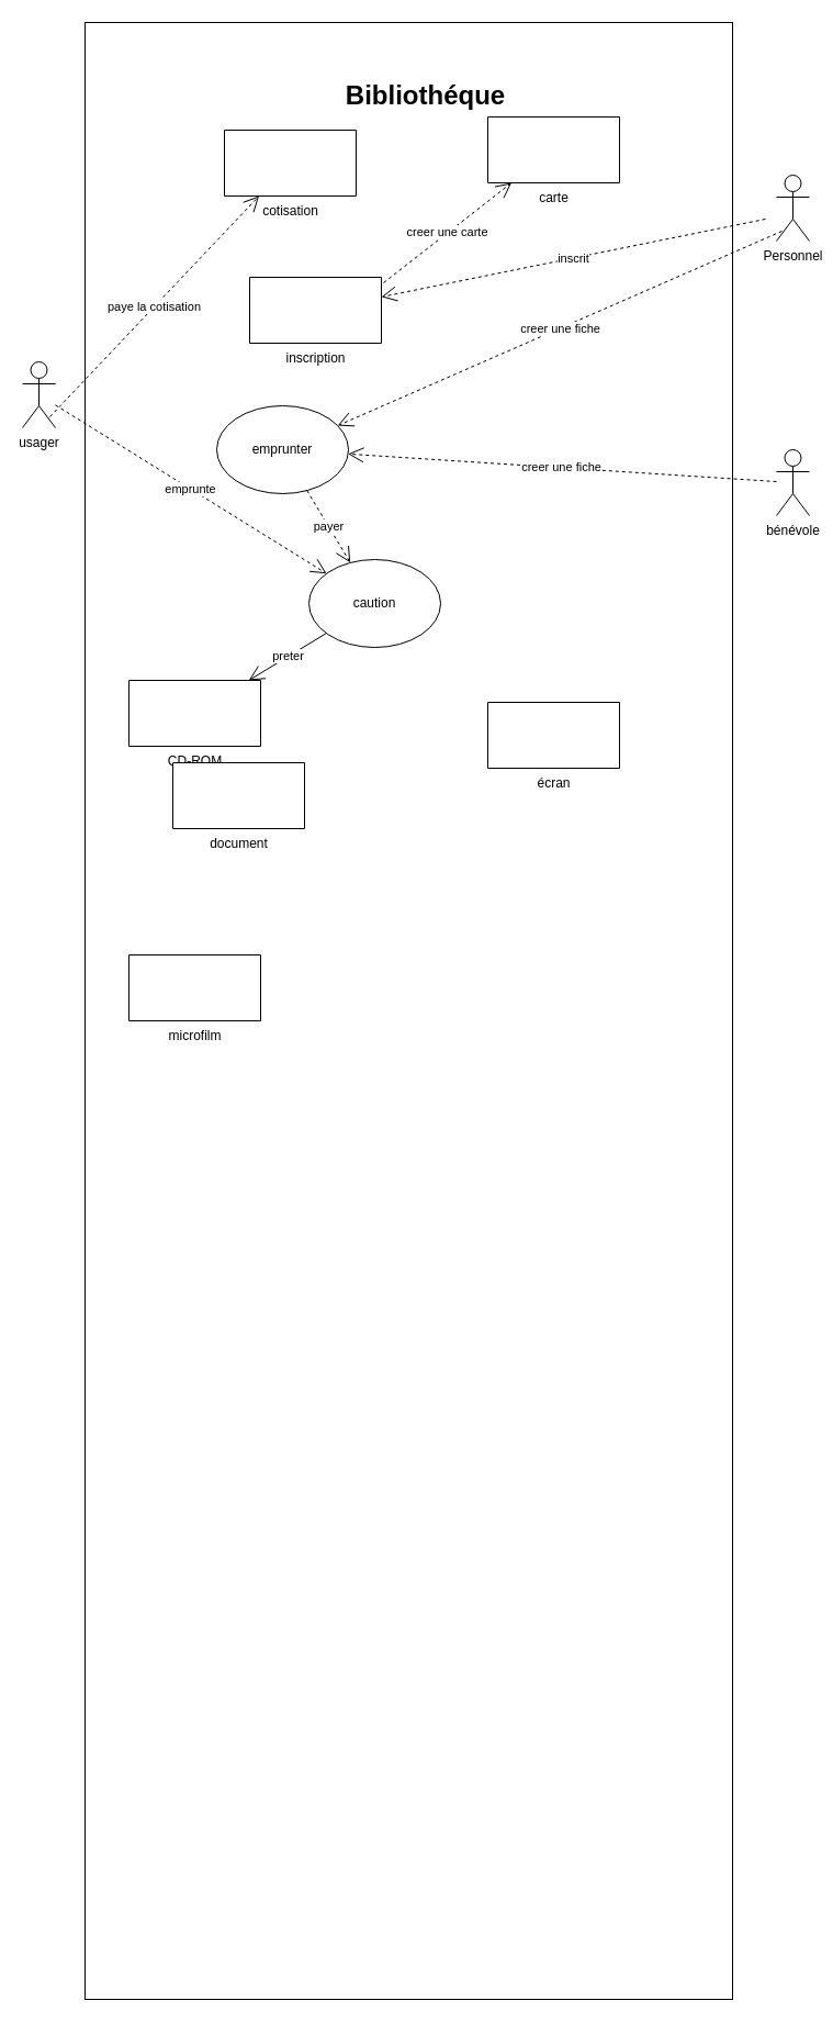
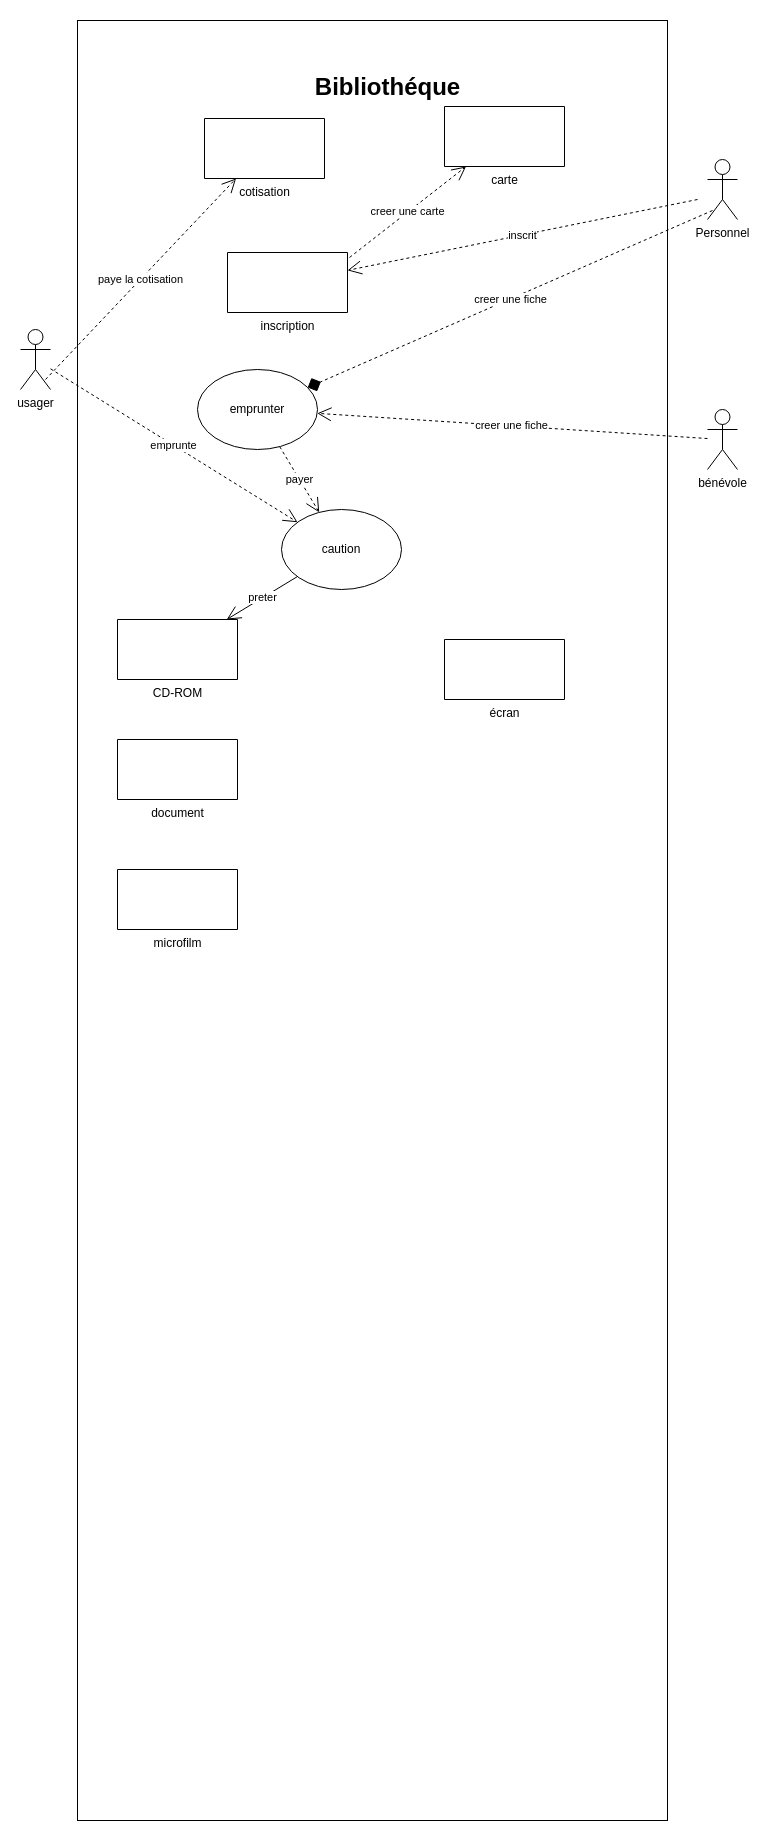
  <mxCell id="0" />
  <mxCell id="1" parent="0" />
  <mxCell id="2" value="" style="rounded=0;whiteSpace=wrap;html=1;direction=south;" parent="1" vertex="1"><mxGeometry x="77" y="20" width="590" height="1800" as="geometry" /></mxCell>
  <mxCell id="3" value="&lt;font style=&quot;font-size: 24px&quot;&gt;&lt;b&gt;Bibliothéque&lt;/b&gt;&lt;/font&gt;" style="text;html=1;align=center;verticalAlign=middle;resizable=0;points=[];autosize=1;strokeColor=none;fillColor=none;" parent="1" vertex="1"><mxGeometry x="307" y="77" width="160" height="20" as="geometry" /></mxCell>
  <mxCell id="4" value="usager" style="shape=umlActor;verticalLabelPosition=bottom;verticalAlign=top;html=1;outlineConnect=0;" parent="1" vertex="1"><mxGeometry x="20" y="329" width="30" height="60" as="geometry" /></mxCell>
  <mxCell id="5" value="Personnel" style="shape=umlActor;verticalLabelPosition=bottom;verticalAlign=top;html=1;" vertex="1" parent="1"><mxGeometry x="707" y="159" width="30" height="60" as="geometry" /></mxCell>
  <mxCell id="6" value="bénévole" style="shape=umlActor;verticalLabelPosition=bottom;verticalAlign=top;html=1;" vertex="1" parent="1"><mxGeometry x="707" y="409" width="30" height="60" as="geometry" /></mxCell>
  <mxCell id="7" value="inscription" style="verticalLabelPosition=bottom;verticalAlign=top;html=1;shape=mxgraph.basic.rect;fillColor2=none;strokeWidth=1;size=20;indent=5;shadow=0;" vertex="1" parent="1"><mxGeometry x="227" y="252" width="120" height="60" as="geometry" /></mxCell>
  <mxCell id="8" value="carte" style="verticalLabelPosition=bottom;verticalAlign=top;html=1;shape=mxgraph.basic.rect;fillColor2=none;strokeWidth=1;size=20;indent=5;shadow=0;" vertex="1" parent="1"><mxGeometry x="444" y="106" width="120" height="60" as="geometry" /></mxCell>
  <mxCell id="9" value="cotisation" style="verticalLabelPosition=bottom;verticalAlign=top;html=1;shape=mxgraph.basic.rect;fillColor2=none;strokeWidth=1;size=20;indent=5;shadow=0;" vertex="1" parent="1"><mxGeometry x="204" y="118" width="120" height="60" as="geometry" /></mxCell>
  <mxCell id="10" value="CD-ROM" style="verticalLabelPosition=bottom;verticalAlign=top;html=1;shape=mxgraph.basic.rect;fillColor2=none;strokeWidth=1;size=20;indent=5;shadow=0;" vertex="1" parent="1"><mxGeometry x="117" y="619" width="120" height="60" as="geometry" /></mxCell>
- <mxCell id="11" value="document" style="verticalLabelPosition=bottom;verticalAlign=top;html=1;shape=mxgraph.basic.rect;fillColor2=none;strokeWidth=1;size=20;indent=5;shadow=0;" vertex="1" parent="1"><mxGeometry x="157" y="694" width="120" height="60" as="geometry" /></mxCell>
+ <mxCell id="11" value="document" style="verticalLabelPosition=bottom;verticalAlign=top;html=1;shape=mxgraph.basic.rect;fillColor2=none;strokeWidth=1;size=20;indent=5;shadow=0;" vertex="1" parent="1"><mxGeometry x="117" y="739" width="120" height="60" as="geometry" /></mxCell>
  <mxCell id="12" value="microfilm" style="verticalLabelPosition=bottom;verticalAlign=top;html=1;shape=mxgraph.basic.rect;fillColor2=none;strokeWidth=1;size=20;indent=5;shadow=0;" vertex="1" parent="1"><mxGeometry x="117" y="869" width="120" height="60" as="geometry" /></mxCell>
  <mxCell id="13" value="écran" style="verticalLabelPosition=bottom;verticalAlign=top;html=1;shape=mxgraph.basic.rect;fillColor2=none;strokeWidth=1;size=20;indent=5;shadow=0;" vertex="1" parent="1"><mxGeometry x="444" y="639" width="120" height="60" as="geometry" /></mxCell>
  <mxCell id="14" value="inscrit" style="endArrow=open;endSize=12;dashed=1;html=1;rounded=0;" edge="1" parent="1" target="7"><mxGeometry width="160" relative="1" as="geometry"><mxPoint x="697" y="199" as="sourcePoint" /><mxPoint x="477" y="225" as="targetPoint" /></mxGeometry></mxCell>
  <mxCell id="15" value="creer une carte" style="endArrow=open;endSize=12;dashed=1;html=1;rounded=0;exitX=1.017;exitY=0.083;exitDx=0;exitDy=0;exitPerimeter=0;" edge="1" parent="1" source="7" target="8"><mxGeometry width="160" relative="1" as="geometry"><mxPoint x="317" y="204" as="sourcePoint" /><mxPoint x="477" y="204" as="targetPoint" /></mxGeometry></mxCell>
  <mxCell id="16" value="paye la cotisation" style="endArrow=open;endSize=12;dashed=1;html=1;rounded=0;" edge="1" parent="1" target="9"><mxGeometry width="160" relative="1" as="geometry"><mxPoint x="45" y="379" as="sourcePoint" /><mxPoint x="205" y="379" as="targetPoint" /></mxGeometry></mxCell>
  <mxCell id="17" value="emprunte" style="endArrow=open;endSize=12;dashed=1;html=1;rounded=0;" edge="1" parent="1" source="4" target="18"><mxGeometry width="160" relative="1" as="geometry"><mxPoint x="317" y="379" as="sourcePoint" /><mxPoint x="477" y="379" as="targetPoint" /></mxGeometry></mxCell>
  <mxCell id="18" value="caution" style="ellipse;whiteSpace=wrap;html=1;shadow=0;" vertex="1" parent="1"><mxGeometry x="281" y="509" width="120" height="80" as="geometry" /></mxCell>
  <mxCell id="19" value="preter" style="endArrow=open;endSize=12;dashed=0;html=1;rounded=0;" edge="1" parent="1" source="18" target="10"><mxGeometry width="160" relative="1" as="geometry"><mxPoint x="317" y="479" as="sourcePoint" /><mxPoint x="477" y="479" as="targetPoint" /></mxGeometry></mxCell>
  <mxCell id="20" value="emprunter" style="ellipse;whiteSpace=wrap;html=1;shadow=0;" vertex="1" parent="1"><mxGeometry x="197" y="369" width="120" height="80" as="geometry" /></mxCell>
  <mxCell id="21" value="payer" style="endArrow=open;endSize=12;dashed=1;html=1;rounded=0;" edge="1" parent="1" source="20" target="18"><mxGeometry width="160" relative="1" as="geometry"><mxPoint x="317" y="479" as="sourcePoint" /><mxPoint x="477" y="479" as="targetPoint" /></mxGeometry></mxCell>
- <mxCell id="22" value="creer une fiche" style="endArrow=open;endSize=12;dashed=1;html=1;rounded=0;exitX=0.167;exitY=0.85;exitDx=0;exitDy=0;exitPerimeter=0;" edge="1" parent="1" source="5" target="20"><mxGeometry width="160" relative="1" as="geometry"><mxPoint x="317" y="429" as="sourcePoint" /><mxPoint x="477" y="429" as="targetPoint" /></mxGeometry></mxCell>
+ <mxCell id="22" value="creer une fiche" style="endArrow=diamond;endSize=12;dashed=1;html=1;rounded=0;exitX=0.167;exitY=0.85;exitDx=0;exitDy=0;exitPerimeter=0;" edge="1" parent="1" source="5" target="20"><mxGeometry width="160" relative="1" as="geometry"><mxPoint x="317" y="429" as="sourcePoint" /><mxPoint x="477" y="429" as="targetPoint" /></mxGeometry></mxCell>
  <mxCell id="23" value="creer une fiche" style="endArrow=open;endSize=12;dashed=1;html=1;rounded=0;" edge="1" parent="1" source="6" target="20"><mxGeometry width="160" relative="1" as="geometry"><mxPoint x="317" y="429" as="sourcePoint" /><mxPoint x="477" y="429" as="targetPoint" /></mxGeometry></mxCell>
